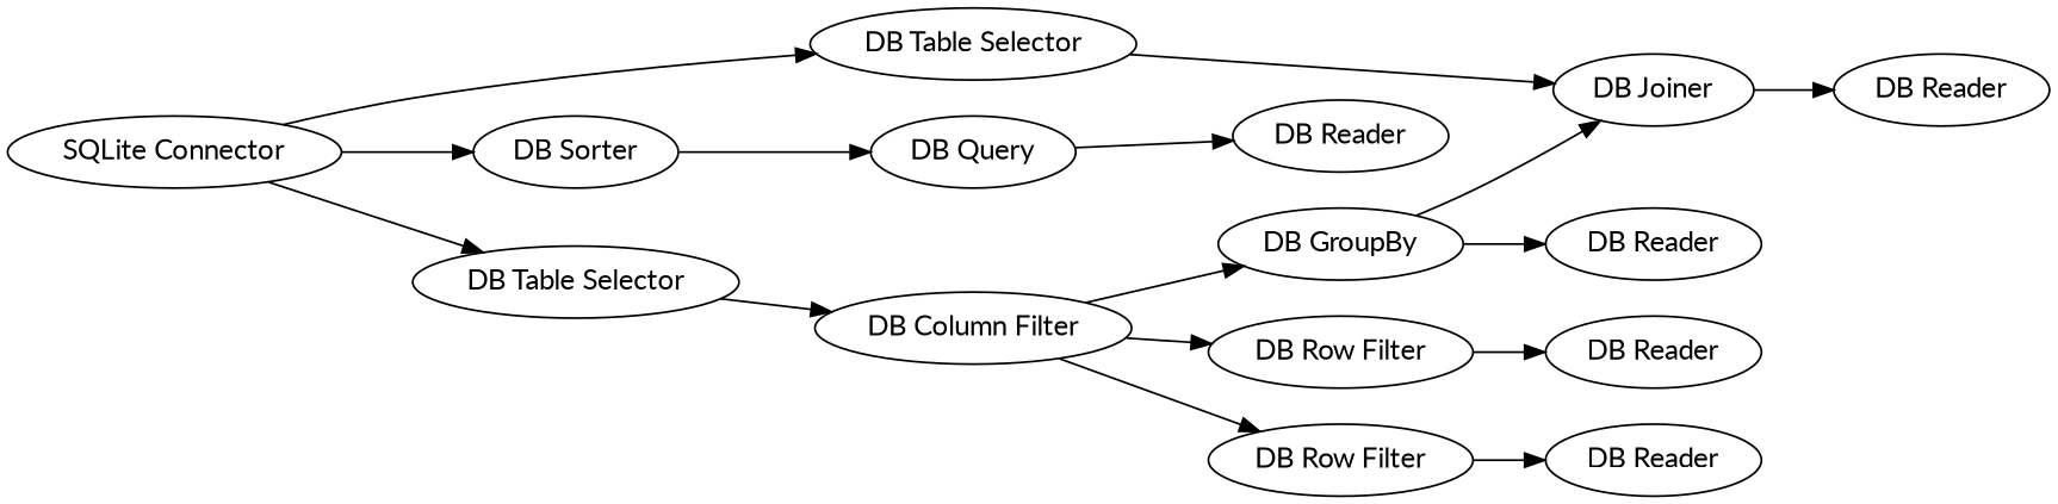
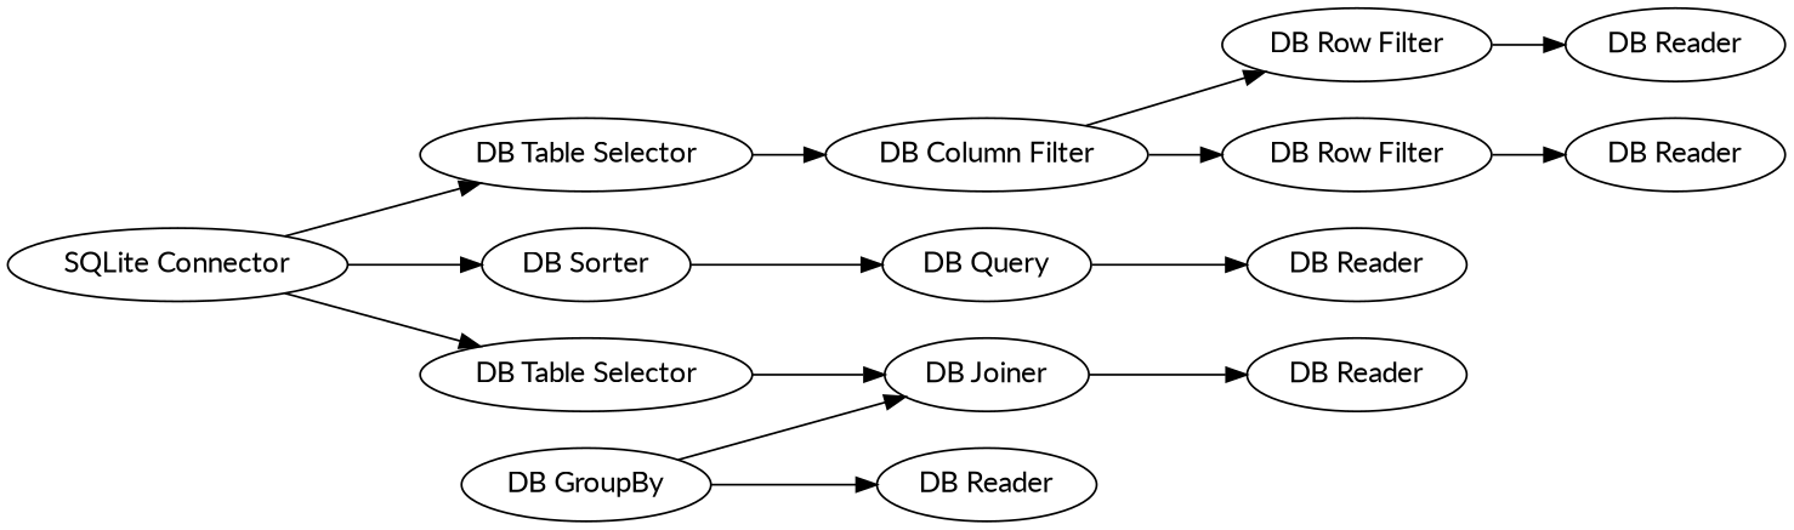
  digraph {
    fontname=Lato
    rankdir=LR
    node [fontname=Lato]
    edge [fontname=Lato]
    n1 [label="DB Row Filter"]
    n2 [label="DB Reader"]
    n3 [label="DB Table Selector"]
    n4 [label="DB Joiner"]
    n5 [label="DB Reader"]
    n6 [label="DB Sorter"]
    n7 [label="DB Query"]
    n8 [label="DB Reader"]
    n9 [label="DB Column Filter"]
    n10 [label="DB GroupBy"]
    n11 [label="DB Row Filter"]
    n12 [label="DB Reader"]
    n13 [label="DB Reader"]
    n14 [label="SQLite Connector"]
    n15 [label="DB Table Selector"]
    n1 -> n2
    n3 -> n4
    n4 -> n5
    n6 -> n7
    n7 -> n8
    n9 -> n1
-   n9 -> n10
    n9 -> n11
    n10 -> n4
    n10 -> n12
    n11 -> n13
    n14 -> n3
    n14 -> n6
    n14 -> n15
    n15 -> n9
  }
